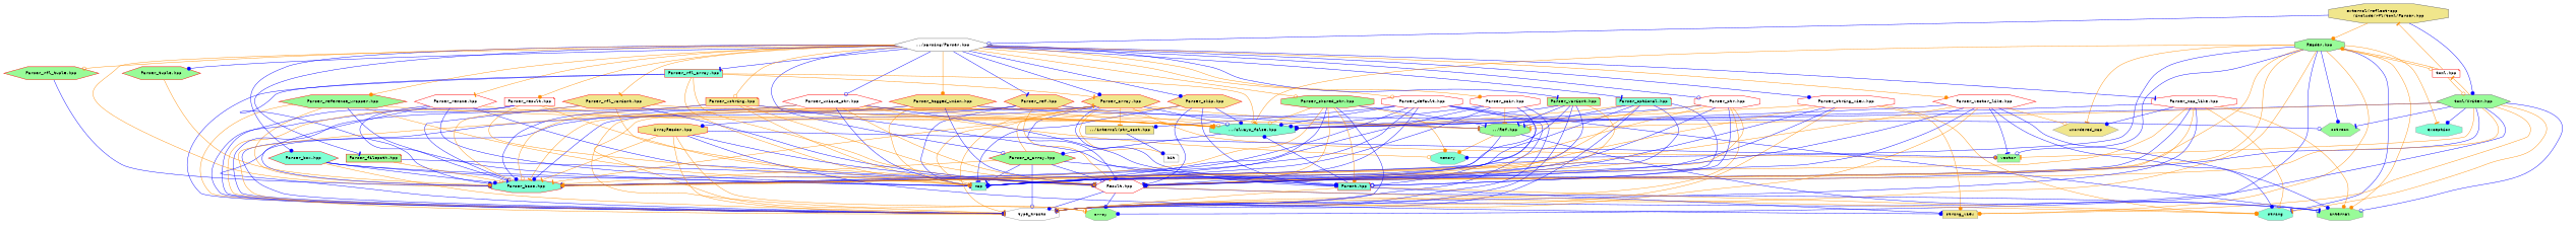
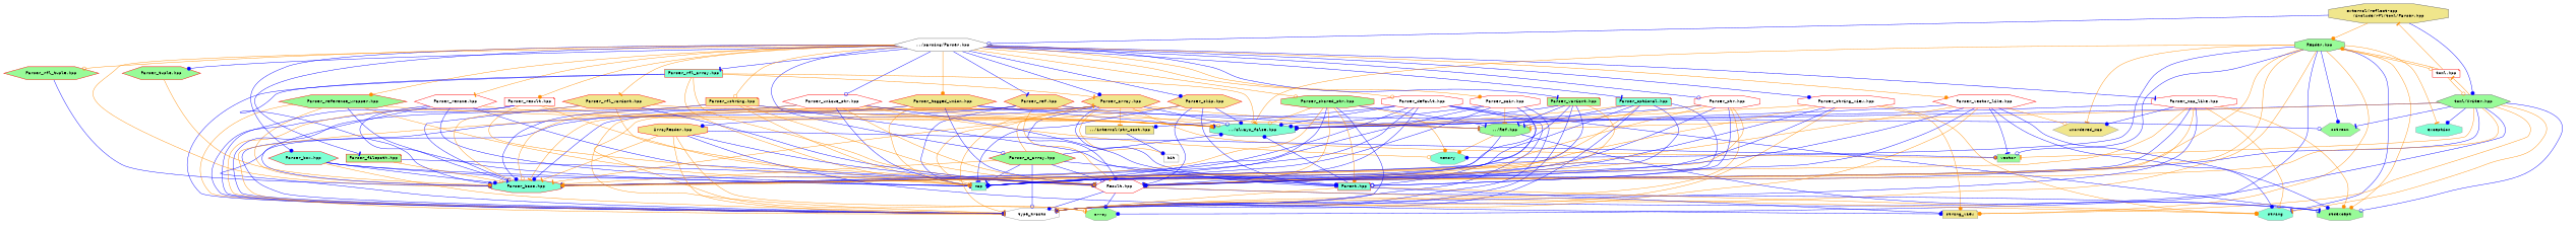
  digraph {
    fontname="DejaVu Sans Mono"
    node [color=red fillcolor=white fontname="DejaVu Sans Mono" fontsize=10 shape=octagon style=filled]
    edge [arrowhead=dot color=blue fontname="DejaVu Sans Mono" fontsize=10 labelfontname=Helvetica labelfontsize=10 style=solid]
    n1 [color=gray40 fillcolor=khaki fontcolor=black height=0.2 label="external/reflect-cpp\l/include/rfl/toml/Parser.hpp" width=0.4]
    n2 [color=grey40 height=0.2 label="../parsing/Parser.hpp" shape=hexagon width=0.4]
    n3 [color=grey40 fillcolor=palegreen height=0.2 label="Reader.hpp" width=0.4]
    n4 [color=grey40 fillcolor=palegreen height=0.2 label="toml/Writer.hpp" shape=hexagon width=0.4]
    n5 [fillcolor=khaki height=0.2 label="Parser_array.hpp" shape=hexagon width=0.4]
    n6 [fillcolor=aquamarine height=0.2 label="Parser_base.hpp" width=0.4]
    n7 [fillcolor=aquamarine height=0.2 label="Parser_box.hpp" shape=hexagon width=0.4]
    n8 [fillcolor=palegreen height=0.2 label="Parser_c_array.hpp" shape=hexagon width=0.4]
    n9 [height=0.2 label="Parser_default.hpp" width=0.4]
    n10 [fillcolor=palegreen height=0.2 label="Parser_filepath.hpp" shape=note width=0.4]
    n11 [height=0.2 label="Parser_map_like.hpp" width=0.4]
    n12 [fillcolor=aquamarine height=0.2 label="Parser_optional.hpp" shape=note width=0.4]
    n13 [height=0.2 label="Parser_pair.hpp" width=0.4]
    n14 [height=0.2 label="Parser_ptr.hpp" width=0.4]
    n15 [fillcolor=khaki height=0.2 label="Parser_ref.hpp" shape=hexagon width=0.4]
    n16 [fillcolor=palegreen height=0.2 label="Parser_reference_wrapper.hpp" shape=hexagon width=0.4]
    n17 [height=0.2 label="Parser_rename.hpp" shape=hexagon width=0.4]
    n18 [height=0.2 label="Parser_result.hpp" shape=note width=0.4]
    n19 [fillcolor=aquamarine height=0.2 label="Parser_rfl_array.hpp" shape=note width=0.4]
    n20 [fillcolor=palegreen height=0.2 label="Parser_rfl_tuple.hpp" shape=hexagon width=0.4]
    n21 [fillcolor=khaki height=0.2 label="Parser_rfl_variant.hpp" shape=hexagon width=0.4]
    n22 [fillcolor=palegreen height=0.2 label="Parser_shared_ptr.hpp" width=0.4]
    n23 [fillcolor=khaki height=0.2 label="Parser_skip.hpp" shape=hexagon width=0.4]
    n24 [height=0.2 label="Parser_string_view.hpp" width=0.4]
    n25 [fillcolor=khaki height=0.2 label="Parser_tagged_union.hpp" shape=hexagon width=0.4]
    n26 [fillcolor=palegreen height=0.2 label="Parser_tuple.hpp" shape=hexagon width=0.4]
    n27 [height=0.2 label="Parser_unique_ptr.hpp" shape=hexagon width=0.4]
    n28 [fillcolor=palegreen height=0.2 label="Parser_variant.hpp" shape=note width=0.4]
    n29 [height=0.2 label="Parser_vector_like.hpp" shape=hexagon width=0.4]
    n30 [fillcolor=khaki height=0.2 label="Parser_wstring.hpp" shape=note width=0.4]
    n31 [color=grey60 fillcolor=palegreen height=0.2 label=array width=0.4]
    n32 [color=grey60 fillcolor=aquamarine height=0.2 label=map shape=note width=0.4]
    n33 [color=grey60 height=0.2 label=type_traits width=0.4]
    n34 [color=grey60 fillcolor=palegreen height=0.2 label=vector shape=note width=0.4]
    n35 [height=0.2 label="Result.hpp" shape=hexagon width=0.4]
    n36 [color=grey40 fillcolor=aquamarine height=0.2 label="../always_false.hpp" width=0.4]
    n37 [color=grey60 fillcolor=aquamarine height=0.2 label=memory width=0.4]
-   n38 [color=grey60 fillcolor=palegreen height=0.2 label=internal width=0.4]
+   n38 [color=grey60 fillcolor=palegreen height=0.2 label=stdexcept width=0.4]
    n39 [color=grey60 fillcolor=aquamarine height=0.2 label=string width=0.4]
    n40 [color=grey60 fillcolor=khaki height=0.2 label=string_view shape=note width=0.4]
    n41 [color=grey60 fillcolor=khaki height=0.2 label=unordered_map shape=hexagon width=0.4]
    n42 [color=grey60 fillcolor=palegreen height=0.2 label=sstream shape=hexagon width=0.4]
    n43 [color=grey60 fillcolor=aquamarine height=0.2 label=exception width=0.4]
    n44 [height=0.2 label="toml.hpp" shape=note width=0.4]
    n45 [color=grey40 fillcolor=palegreen height=0.2 label="../Ref.hpp" width=0.4]
    n46 [color=grey60 height=0.2 label=bit shape=note width=0.4]
    n47 [color=grey40 fillcolor=khaki height=0.2 label="../internal/ptr_cast.hpp" shape=note width=0.4]
    n48 [fillcolor=khaki height=0.2 label="ArrayReader.hpp" width=0.4]
    n49 [fillcolor=aquamarine height=0.2 label="Parent.hpp" shape=note width=0.4]
    n1 -> n2 [arrowhead=odot]
    n1 -> n3 [color=darkorange]
    n1 -> n4
    n2 -> n5
    n2 -> n6 [color=darkorange]
    n2 -> n7
    n2 -> n8 [arrowhead=odot]
    n2 -> n9 [arrowhead=odot color=darkorange]
    n2 -> n10 [arrowhead=tee]
    n2 -> n11 [arrowhead=tee]
    n2 -> n12 [arrowhead=tee]
    n2 -> n13 [color=darkorange]
    n2 -> n14 [arrowhead=odot]
    n2 -> n15 [arrowhead=tee]
    n2 -> n16 [color=darkorange]
    n2 -> n17 [arrowhead=tee color=darkorange]
    n2 -> n18 [color=darkorange]
    n2 -> n19 [arrowhead=tee]
    n2 -> n20 [arrowhead=odot color=darkorange]
    n2 -> n21 [arrowhead=tee color=darkorange]
    n2 -> n22 [arrowhead=odot color=darkorange]
    n2 -> n23
    n2 -> n24
    n2 -> n25 [color=darkorange]
    n2 -> n26
    n2 -> n27 [arrowhead=odot]
    n2 -> n28 [arrowhead=tee]
    n2 -> n29 [color=darkorange]
    n2 -> n30 [arrowhead=odot color=darkorange]
    n3 -> n31
    n3 -> n32 [arrowhead=tee color=darkorange]
    n3 -> n33 [color=darkorange]
    n3 -> n34 [arrowhead=odot]
    n3 -> n35 [arrowhead=tee color=darkorange]
    n3 -> n36 [arrowhead=tee color=darkorange]
    n3 -> n37
    n3 -> n38 [color=darkorange]
    n3 -> n39 [arrowhead=tee]
    n3 -> n40 [color=darkorange]
    n3 -> n41 [arrowhead=tee color=darkorange]
    n3 -> n42
    n3 -> n43 [arrowhead=tee color=darkorange]
    n3 -> n44 [arrowhead=odot color=darkorange]
    n4 -> n32
    n4 -> n33 [arrowhead=tee]
    n4 -> n34 [arrowhead=tee color=darkorange]
    n4 -> n35 [color=darkorange]
    n4 -> n36
    n4 -> n38 [arrowhead=odot]
    n4 -> n39 [arrowhead=tee color=darkorange]
    n4 -> n40 [arrowhead=odot color=darkorange]
    n4 -> n42 [arrowhead=tee]
    n4 -> n43
    n4 -> n44 [arrowhead=tee color=darkorange]
    n4 -> n45 [arrowhead=tee color=darkorange]
    n5 -> n6
    n5 -> n31 [arrowhead=tee color=darkorange]
    n5 -> n32 [arrowhead=odot color=darkorange]
    n5 -> n33 [arrowhead=odot color=darkorange]
    n5 -> n34 [color=darkorange]
    n5 -> n35
    n5 -> n36 [arrowhead=odot]
    n5 -> n45 [arrowhead=tee color=darkorange]
    n5 -> n46 [arrowhead=odot color=darkorange]
    n5 -> n47 [arrowhead=tee color=darkorange]
    n5 -> n48
    n5 -> n49 [arrowhead=odot]
    n7 -> n6
    n7 -> n32 [arrowhead=tee]
    n7 -> n33 [arrowhead=odot color=darkorange]
    n7 -> n35
    n8 -> n5 [arrowhead=tee color=darkorange]
    n8 -> n6 [arrowhead=odot color=darkorange]
    n8 -> n32 [arrowhead=tee]
    n8 -> n33 [arrowhead=odot]
    n8 -> n35 [arrowhead=odot]
-   n36 -> n8
+   n8 -> n36
    n8 -> n49
    n9 -> n6 [arrowhead=tee]
    n9 -> n32
    n9 -> n33 [arrowhead=tee]
    n9 -> n35 [arrowhead=tee]
    n9 -> n36
    n9 -> n38 [arrowhead=odot]
    n9 -> n47
    n9 -> n49 [arrowhead=odot]
    n10 -> n6 [arrowhead=odot color=darkorange]
    n10 -> n35
    n11 -> n6 [arrowhead=tee color=darkorange]
    n11 -> n32
    n11 -> n33 [arrowhead=odot]
    n11 -> n35 [color=darkorange]
    n11 -> n36 [arrowhead=tee]
    n11 -> n38 [color=darkorange]
    n11 -> n39 [arrowhead=odot color=darkorange]
    n11 -> n41
    n12 -> n6 [arrowhead=tee]
    n12 -> n32 [color=darkorange]
    n12 -> n33 [arrowhead=odot]
    n12 -> n35 [arrowhead=tee]
    n12 -> n36 [arrowhead=odot color=darkorange]
    n12 -> n45 [arrowhead=tee]
    n12 -> n49 [arrowhead=odot]
    n13 -> n6 [arrowhead=tee]
    n13 -> n32 [arrowhead=tee]
    n13 -> n33
    n13 -> n35 [arrowhead=tee]
    n13 -> n36
    n13 -> n45 [arrowhead=tee color=darkorange]
    n14 -> n6 [color=darkorange]
    n14 -> n32
    n14 -> n33 [arrowhead=tee color=darkorange]
    n14 -> n35 [arrowhead=tee color=darkorange]
    n14 -> n36
    n14 -> n45 [arrowhead=odot color=darkorange]
    n14 -> n49 [arrowhead=odot]
    n15 -> n6 [arrowhead=tee color=darkorange]
    n15 -> n32 [arrowhead=tee]
    n15 -> n33
    n15 -> n35 [arrowhead=tee color=darkorange]
    n15 -> n36 [arrowhead=odot color=darkorange]
    n15 -> n45 [arrowhead=tee]
    n16 -> n6 [arrowhead=odot color=darkorange]
    n16 -> n32 [arrowhead=tee]
    n16 -> n33 [arrowhead=odot color=darkorange]
    n16 -> n35 [color=darkorange]
    n16 -> n36 [arrowhead=tee color=darkorange]
    n17 -> n6 [arrowhead=tee]
    n17 -> n32 [arrowhead=tee]
    n17 -> n33
    n17 -> n35
    n17 -> n36 [color=darkorange]
    n18 -> n6 [arrowhead=tee]
    n18 -> n32 [arrowhead=odot color=darkorange]
    n18 -> n33 [arrowhead=tee]
    n18 -> n35 [arrowhead=tee color=darkorange]
    n18 -> n36 [arrowhead=tee color=darkorange]
    n19 -> n5 [arrowhead=tee color=darkorange]
    n19 -> n6
    n19 -> n32 [color=darkorange]
    n19 -> n33 [arrowhead=odot]
    n19 -> n35 [color=darkorange]
    n19 -> n36 [arrowhead=odot color=darkorange]
    n20 -> n6
    n21 -> n6 [arrowhead=odot]
    n21 -> n32 [arrowhead=tee color=darkorange]
    n21 -> n33 [color=darkorange]
    n21 -> n35
    n21 -> n36 [arrowhead=tee color=darkorange]
    n22 -> n6 [arrowhead=odot color=darkorange]
    n22 -> n32 [arrowhead=tee]
    n22 -> n33 [arrowhead=odot]
    n22 -> n35 [arrowhead=odot color=darkorange]
    n22 -> n36 [arrowhead=odot color=darkorange]
    n22 -> n37 [color=darkorange]
    n22 -> n45 [arrowhead=tee]
    n22 -> n49 [color=darkorange]
    n23 -> n6 [arrowhead=tee color=darkorange]
    n23 -> n32 [arrowhead=tee]
    n23 -> n33 [arrowhead=tee color=darkorange]
    n23 -> n35 [arrowhead=tee]
    n23 -> n36
    n23 -> n49 [arrowhead=odot]
    n24 -> n6 [arrowhead=odot color=darkorange]
    n24 -> n32 [arrowhead=odot]
    n24 -> n33 [arrowhead=odot color=darkorange]
    n24 -> n35
    n24 -> n36 [color=darkorange]
    n24 -> n39 [color=darkorange]
    n24 -> n40 [color=darkorange]
    n25 -> n6 [arrowhead=odot color=darkorange]
    n25 -> n32 [arrowhead=odot color=darkorange]
    n25 -> n33 [arrowhead=tee]
    n25 -> n35 [arrowhead=tee]
-   n25 -> n36 [color=darkorange]
+   n25 -> n36
    n25 -> n42 [arrowhead=odot]
    n26 -> n6 [color=darkorange]
    n27 -> n6
    n27 -> n32 [arrowhead=tee]
    n27 -> n33 [color=darkorange]
    n27 -> n35 [arrowhead=tee color=darkorange]
    n27 -> n36 [color=darkorange]
    n27 -> n37 [arrowhead=odot color=darkorange]
    n27 -> n45 [arrowhead=tee color=darkorange]
    n27 -> n49 [arrowhead=odot]
    n28 -> n6 [arrowhead=tee]
    n28 -> n32 [arrowhead=tee]
    n28 -> n33 [arrowhead=tee]
    n28 -> n35 [color=darkorange]
    n28 -> n36
    n28 -> n45 [arrowhead=tee]
    n29 -> n6 [color=darkorange]
    n29 -> n32
    n29 -> n33 [arrowhead=odot color=darkorange]
    n29 -> n34 [arrowhead=tee]
    n29 -> n35
    n29 -> n36 [arrowhead=tee]
    n29 -> n38
    n29 -> n39
    n29 -> n41 [arrowhead=odot color=darkorange]
    n30 -> n6 [arrowhead=odot color=darkorange]
    n30 -> n32 [arrowhead=tee color=darkorange]
    n30 -> n33
    n30 -> n35 [color=darkorange]
    n30 -> n36 [arrowhead=odot color=darkorange]
    n30 -> n49
    n35 -> n31
    n35 -> n33
    n35 -> n38 [arrowhead=tee]
    n35 -> n39 [arrowhead=odot color=darkorange]
    n44 -> n1 [arrowhead=tee color=darkorange]
    n44 -> n3 [color=darkorange]
    n44 -> n4 [arrowhead=odot color=darkorange]
    n45 -> n35
    n45 -> n37 [color=darkorange]
    n45 -> n38 [arrowhead=tee]
    n47 -> n46
    n48 -> n6 [arrowhead=tee color=darkorange]
    n48 -> n31 [arrowhead=odot color=darkorange]
    n48 -> n33 [arrowhead=tee color=darkorange]
    n48 -> n34 [arrowhead=odot]
    n48 -> n35 [arrowhead=odot]
    n48 -> n40
    n49 -> n33 [arrowhead=odot color=darkorange]
    n49 -> n36
    n49 -> n39 [color=darkorange]
    n49 -> n40 [arrowhead=tee]
  }
